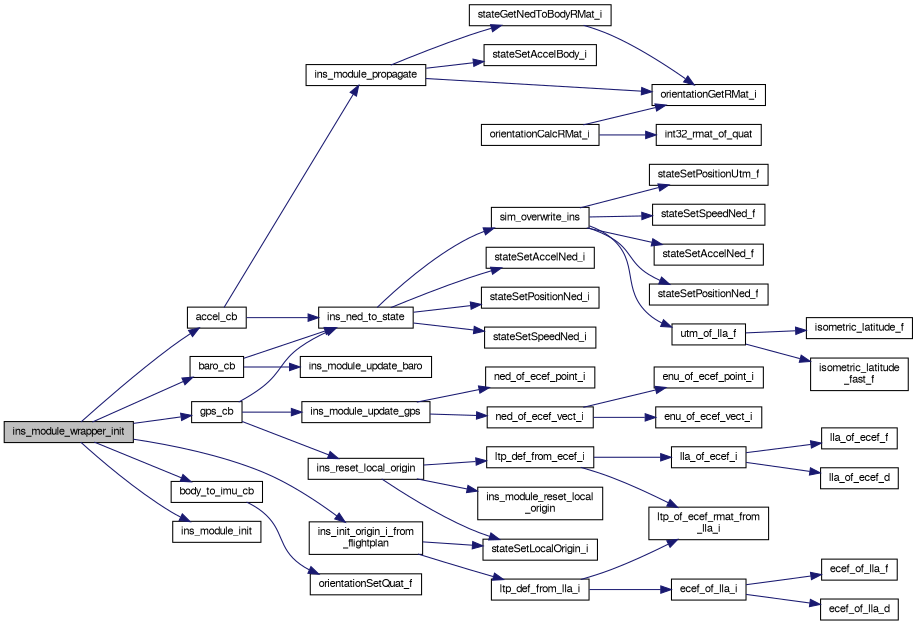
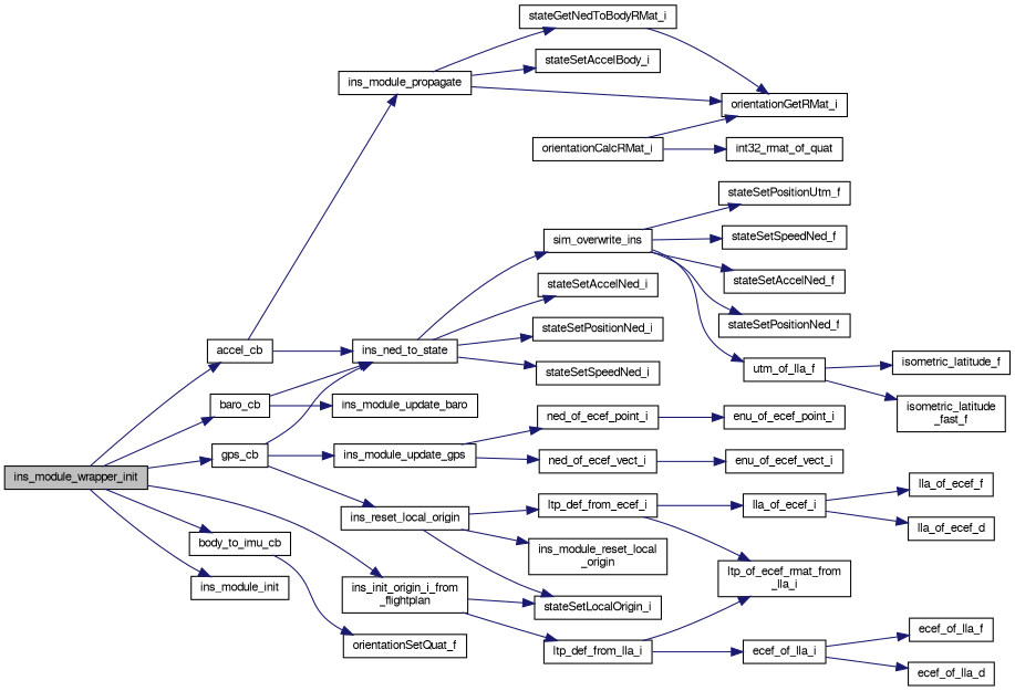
  digraph {
    rankdir=LR
    node [color=black fillcolor=white fontname=FreeSans fontsize=10 shape=record style=filled]
    edge [color=midnightblue fontname=FreeSans fontsize=10 labelfontname=FreeSans labelfontsize=10 style=solid]
    n1 [fillcolor=grey75 fontcolor=black height=0.2 label=ins_module_wrapper_init width=0.4]
    n2 [height=0.2 label=accel_cb width=0.4]
    n3 [height=0.2 label=baro_cb width=0.4]
    n4 [height=0.2 label=body_to_imu_cb width=0.4]
    n5 [height=0.2 label=gps_cb width=0.4]
    n6 [height=0.2 label="ins_init_origin_i_from\l_flightplan" width=0.4]
    n7 [height=0.2 label=ins_module_init width=0.4]
    n8 [height=0.2 label=ins_module_propagate width=0.4]
    n9 [height=0.2 label=ins_ned_to_state width=0.4]
    n10 [height=0.2 label=ins_module_update_baro width=0.4]
    n11 [height=0.2 label=orientationSetQuat_f width=0.4]
    n12 [height=0.2 label=ins_module_update_gps width=0.4]
    n13 [height=0.2 label=ins_reset_local_origin width=0.4]
    n14 [height=0.2 label=stateSetLocalOrigin_i width=0.4]
    n15 [height=0.2 label=ltp_def_from_lla_i width=0.4]
    n16 [height=0.2 label=orientationGetRMat_i width=0.4]
    n17 [height=0.2 label=stateGetNedToBodyRMat_i width=0.4]
    n18 [height=0.2 label=stateSetAccelBody_i width=0.4]
    n19 [height=0.2 label=sim_overwrite_ins width=0.4]
    n20 [height=0.2 label=stateSetAccelNed_i width=0.4]
    n21 [height=0.2 label=stateSetPositionNed_i width=0.4]
    n22 [height=0.2 label=stateSetSpeedNed_i width=0.4]
    n23 [height=0.2 label=orientationCalcRMat_i width=0.4]
    n24 [height=0.2 label=int32_rmat_of_quat width=0.4]
    n25 [height=0.2 label=stateSetPositionNed_f width=0.4]
    n26 [height=0.2 label=utm_of_lla_f width=0.4]
    n27 [height=0.2 label=stateSetPositionUtm_f width=0.4]
    n28 [height=0.2 label=stateSetSpeedNed_f width=0.4]
    n29 [height=0.2 label=stateSetAccelNed_f width=0.4]
    n30 [height=0.2 label=isometric_latitude_f width=0.4]
    n31 [height=0.2 label="isometric_latitude\l_fast_f" width=0.4]
    n32 [height=0.2 label=ned_of_ecef_point_i width=0.4]
    n33 [height=0.2 label=ned_of_ecef_vect_i width=0.4]
    n34 [height=0.2 label="ins_module_reset_local\l_origin" width=0.4]
    n35 [height=0.2 label=ltp_def_from_ecef_i width=0.4]
    n36 [height=0.2 label=enu_of_ecef_point_i width=0.4]
    n37 [height=0.2 label=enu_of_ecef_vect_i width=0.4]
    n38 [height=0.2 label=lla_of_ecef_i width=0.4]
    n39 [height=0.2 label="ltp_of_ecef_rmat_from\l_lla_i" width=0.4]
    n40 [height=0.2 label=lla_of_ecef_f width=0.4]
    n41 [height=0.2 label=lla_of_ecef_d width=0.4]
    n42 [height=0.2 label=ecef_of_lla_i width=0.4]
    n43 [height=0.2 label=ecef_of_lla_f width=0.4]
    n44 [height=0.2 label=ecef_of_lla_d width=0.4]
    n1 -> n2
    n1 -> n3
    n1 -> n4
    n1 -> n5
    n1 -> n6
    n1 -> n7
    n2 -> n8
    n2 -> n9
    n3 -> n9
    n3 -> n10
    n4 -> n11
    n5 -> n9
    n5 -> n12
    n5 -> n13
    n6 -> n14
    n6 -> n15
    n8 -> n16
    n8 -> n17
    n8 -> n18
    n9 -> n19
    n9 -> n20
    n9 -> n21
    n9 -> n22
    n12 -> n32
    n12 -> n33
    n13 -> n14
    n13 -> n34
    n13 -> n35
    n15 -> n39
    n15 -> n42
    n17 -> n16
    n19 -> n25
    n19 -> n26
    n19 -> n27
    n19 -> n28
    n19 -> n29
    n23 -> n16
    n23 -> n24
    n26 -> n30
    n26 -> n31
-   n33 -> n36
+   n32 -> n36
    n33 -> n37
    n35 -> n38
    n35 -> n39
    n38 -> n40
    n38 -> n41
    n42 -> n43
    n42 -> n44
  }
